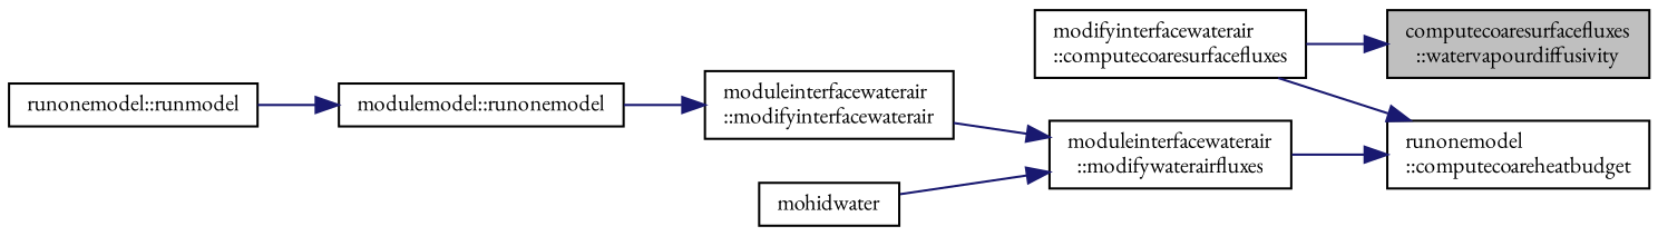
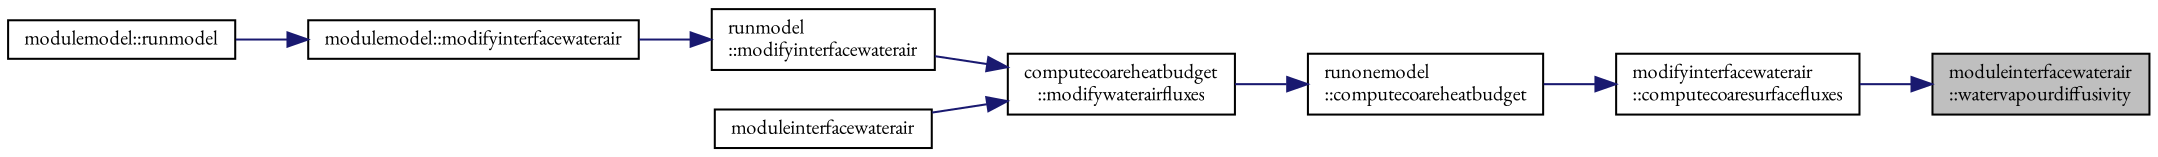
  digraph {
    fontname="EB Garamond"
    rankdir=RL
    node [color=black fillcolor=white fontname="EB Garamond" fontsize=10 shape=record style=filled]
    edge [color=midnightblue dir=back fontname="EB Garamond" fontsize=10 labelfontname=Helvetica labelfontsize=10 style=solid]
-   n1 [fillcolor=grey75 fontcolor=black height=0.2 label="computecoaresurfacefluxes\l::watervapourdiffusivity" width=0.4]
+   n1 [fillcolor=grey75 fontcolor=black height=0.2 label="moduleinterfacewaterair\l::watervapourdiffusivity" width=0.4]
    n2 [height=0.2 label="modifyinterfacewaterair\l::computecoaresurfacefluxes" width=0.4]
    n3 [height=0.2 label="runonemodel\l::computecoareheatbudget" width=0.4]
-   n4 [height=0.2 label="moduleinterfacewaterair\l::modifywaterairfluxes" width=0.4]
-   n5 [height=0.2 label="moduleinterfacewaterair\l::modifyinterfacewaterair" width=0.4]
-   n6 [height=0.2 label=mohidwater width=0.4]
-   n7 [height=0.2 label="modulemodel::runonemodel" width=0.4]
-   n8 [height=0.2 label="runonemodel::runmodel" width=0.4]
+   n4 [height=0.2 label="computecoareheatbudget\l::modifywaterairfluxes" width=0.4]
+   n5 [height=0.2 label="runmodel\l::modifyinterfacewaterair" width=0.4]
+   n6 [height=0.2 label=moduleinterfacewaterair width=0.4]
+   n7 [height=0.2 label="modulemodel::modifyinterfacewaterair" width=0.4]
+   n8 [height=0.2 label="modulemodel::runmodel" width=0.4]
    n1 -> n2
-   n3 -> n2
+   n2 -> n3
    n3 -> n4
    n4 -> n5
    n4 -> n6
    n5 -> n7
    n7 -> n8
  }
